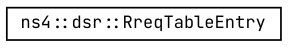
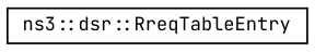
  digraph {
    rankdir=LR
    fontname="JetBrains Mono"
-   n1 [color=black fillcolor=white fontname="JetBrains Mono" fontsize=10 height=0.2 label="ns4::dsr::RreqTableEntry" shape=record style=filled width=0.4]
+   n1 [color=black fillcolor=white fontname="JetBrains Mono" fontsize=10 height=0.2 label="ns3::dsr::RreqTableEntry" shape=record style=filled width=0.4]
  }
